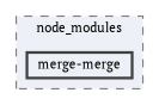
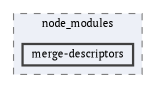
  digraph {
    compound=true
    fontname="PT Serif"
-   n1 [color=grey25 fillcolor="#edf0f7" fontname="PT Serif" fontsize=10 height=0.2 label="merge-merge" shape=box style="filled,bold" width=0.4]
+   n1 [color=grey25 fillcolor="#edf0f7" fontname="PT Serif" fontsize=10 height=0.2 label="merge-descriptors" shape=box style="filled,bold" width=0.4]
    subgraph cluster_1 {
      bgcolor="#edf0f7"
      fontsize=10
      label=node_modules
      pencolor=grey50
      style="filled,dashed"
      n1
    }
  }
